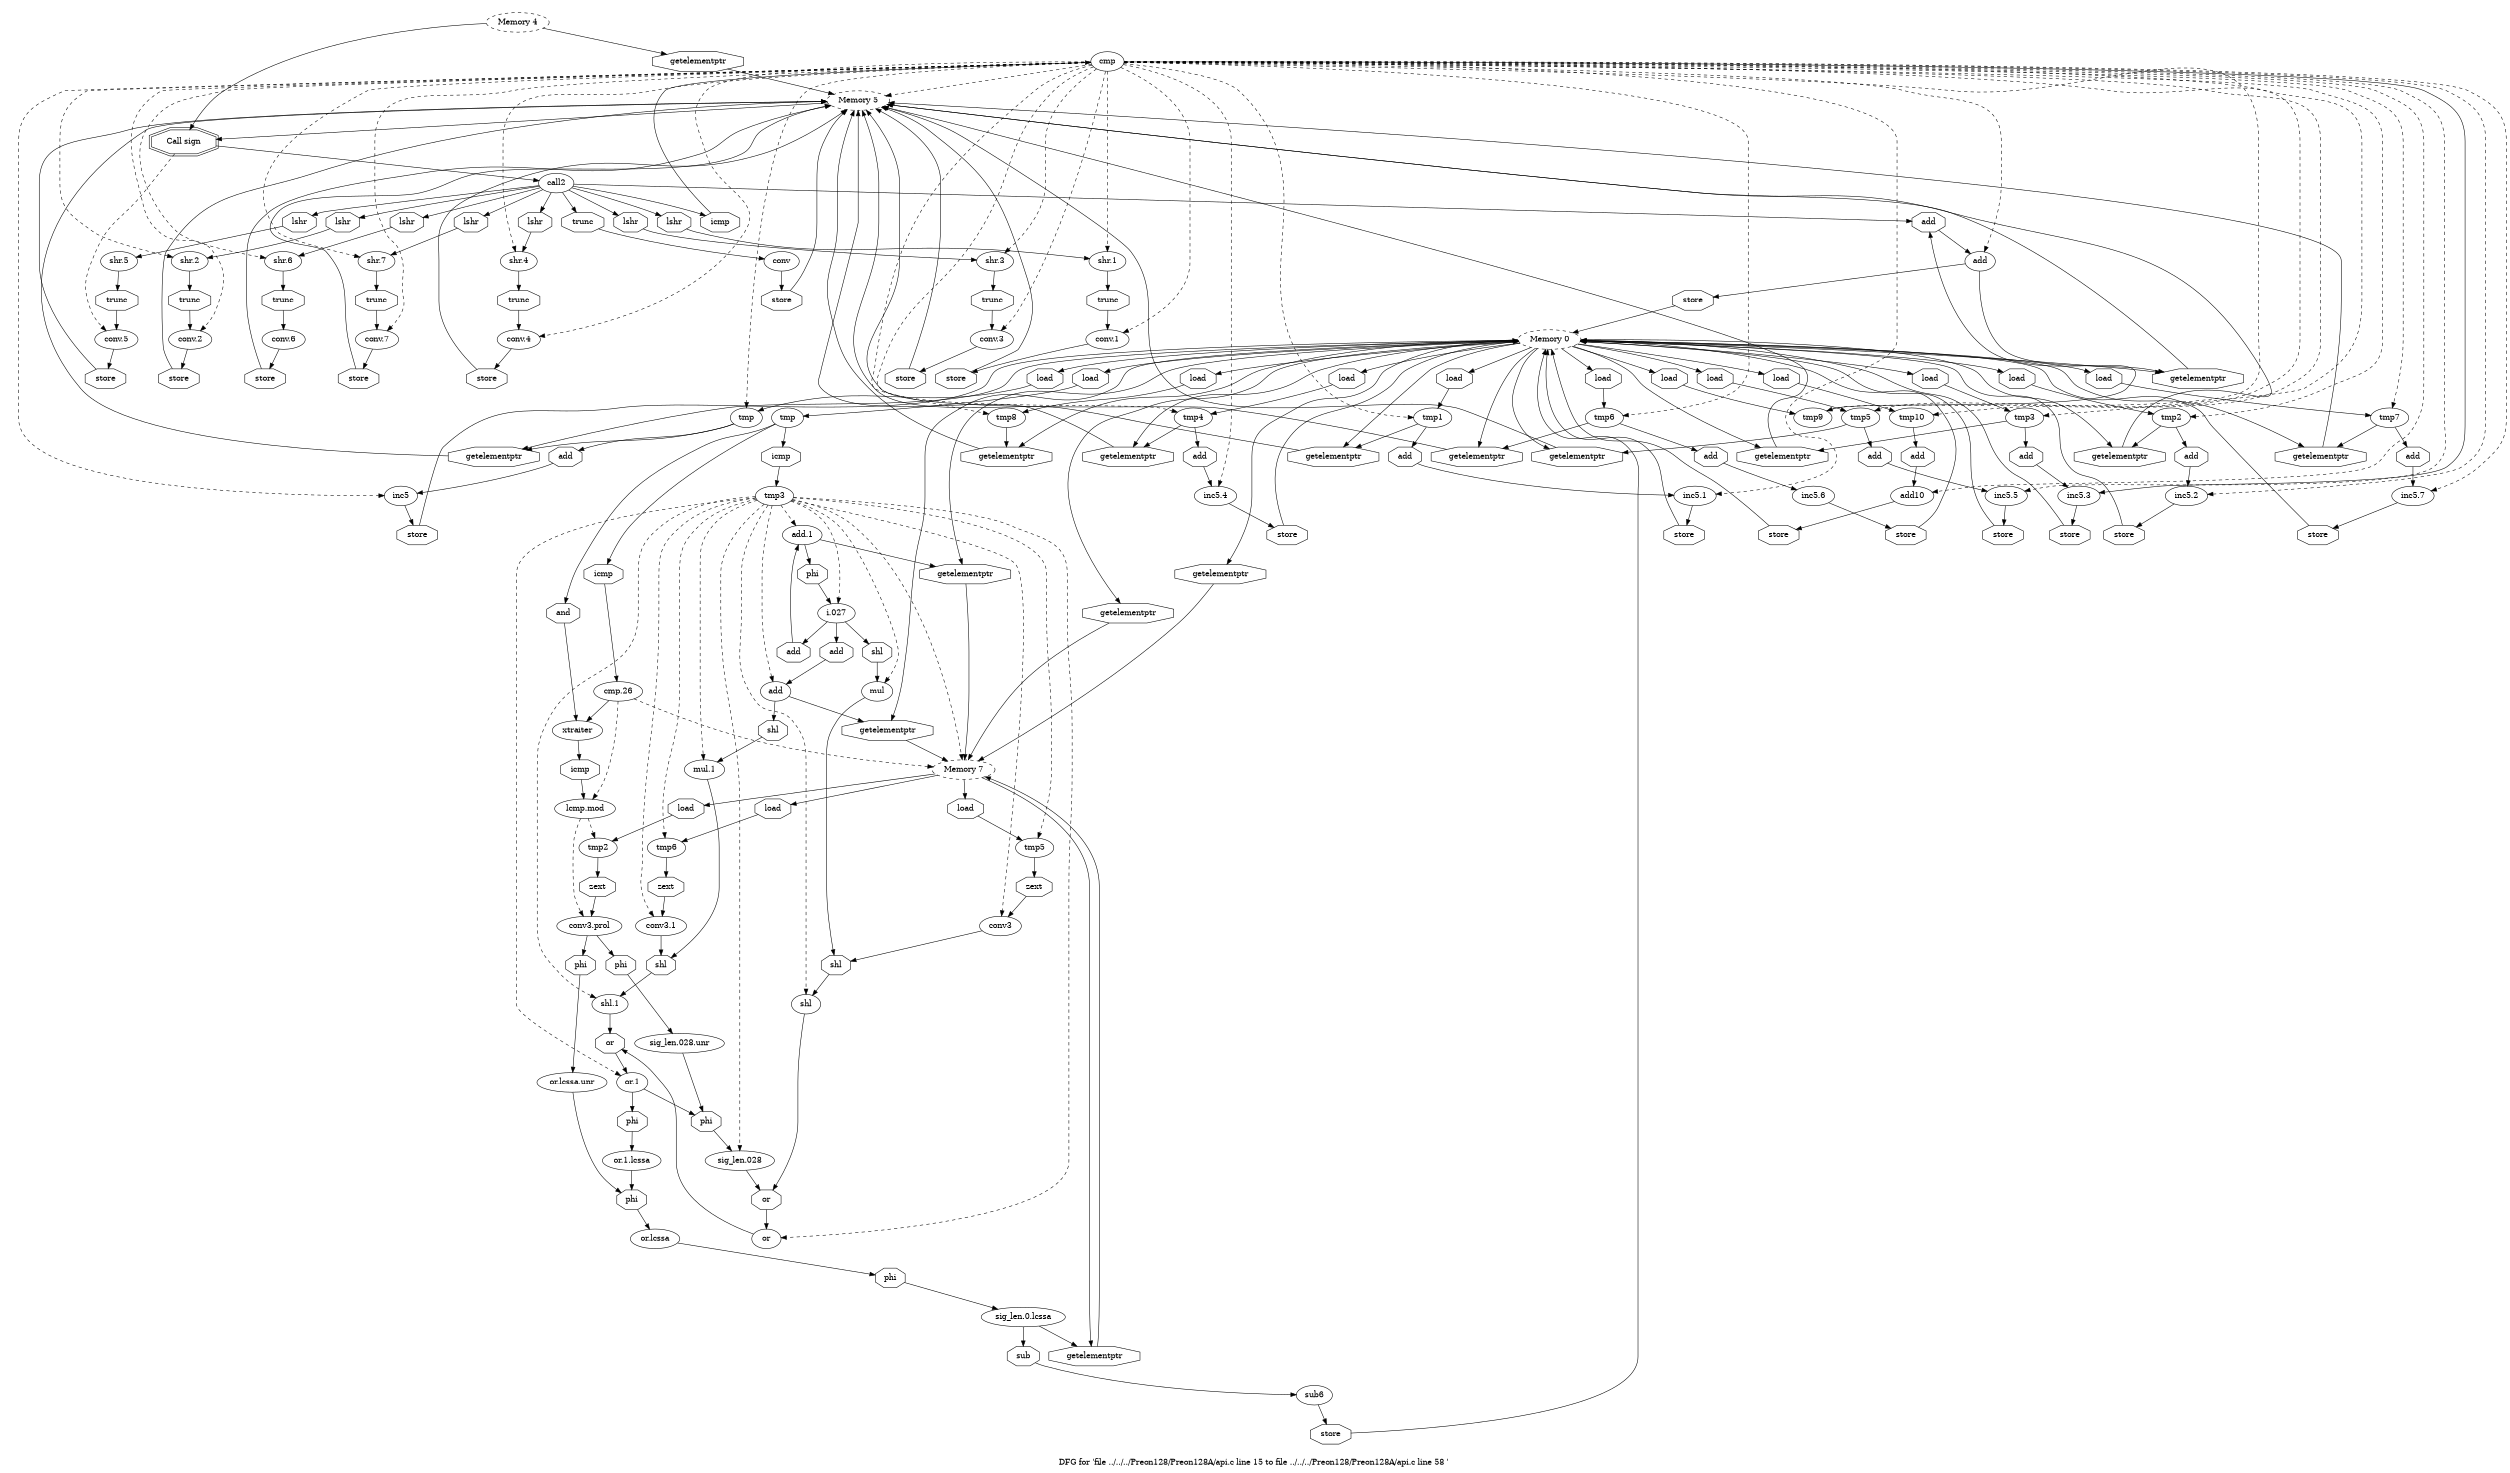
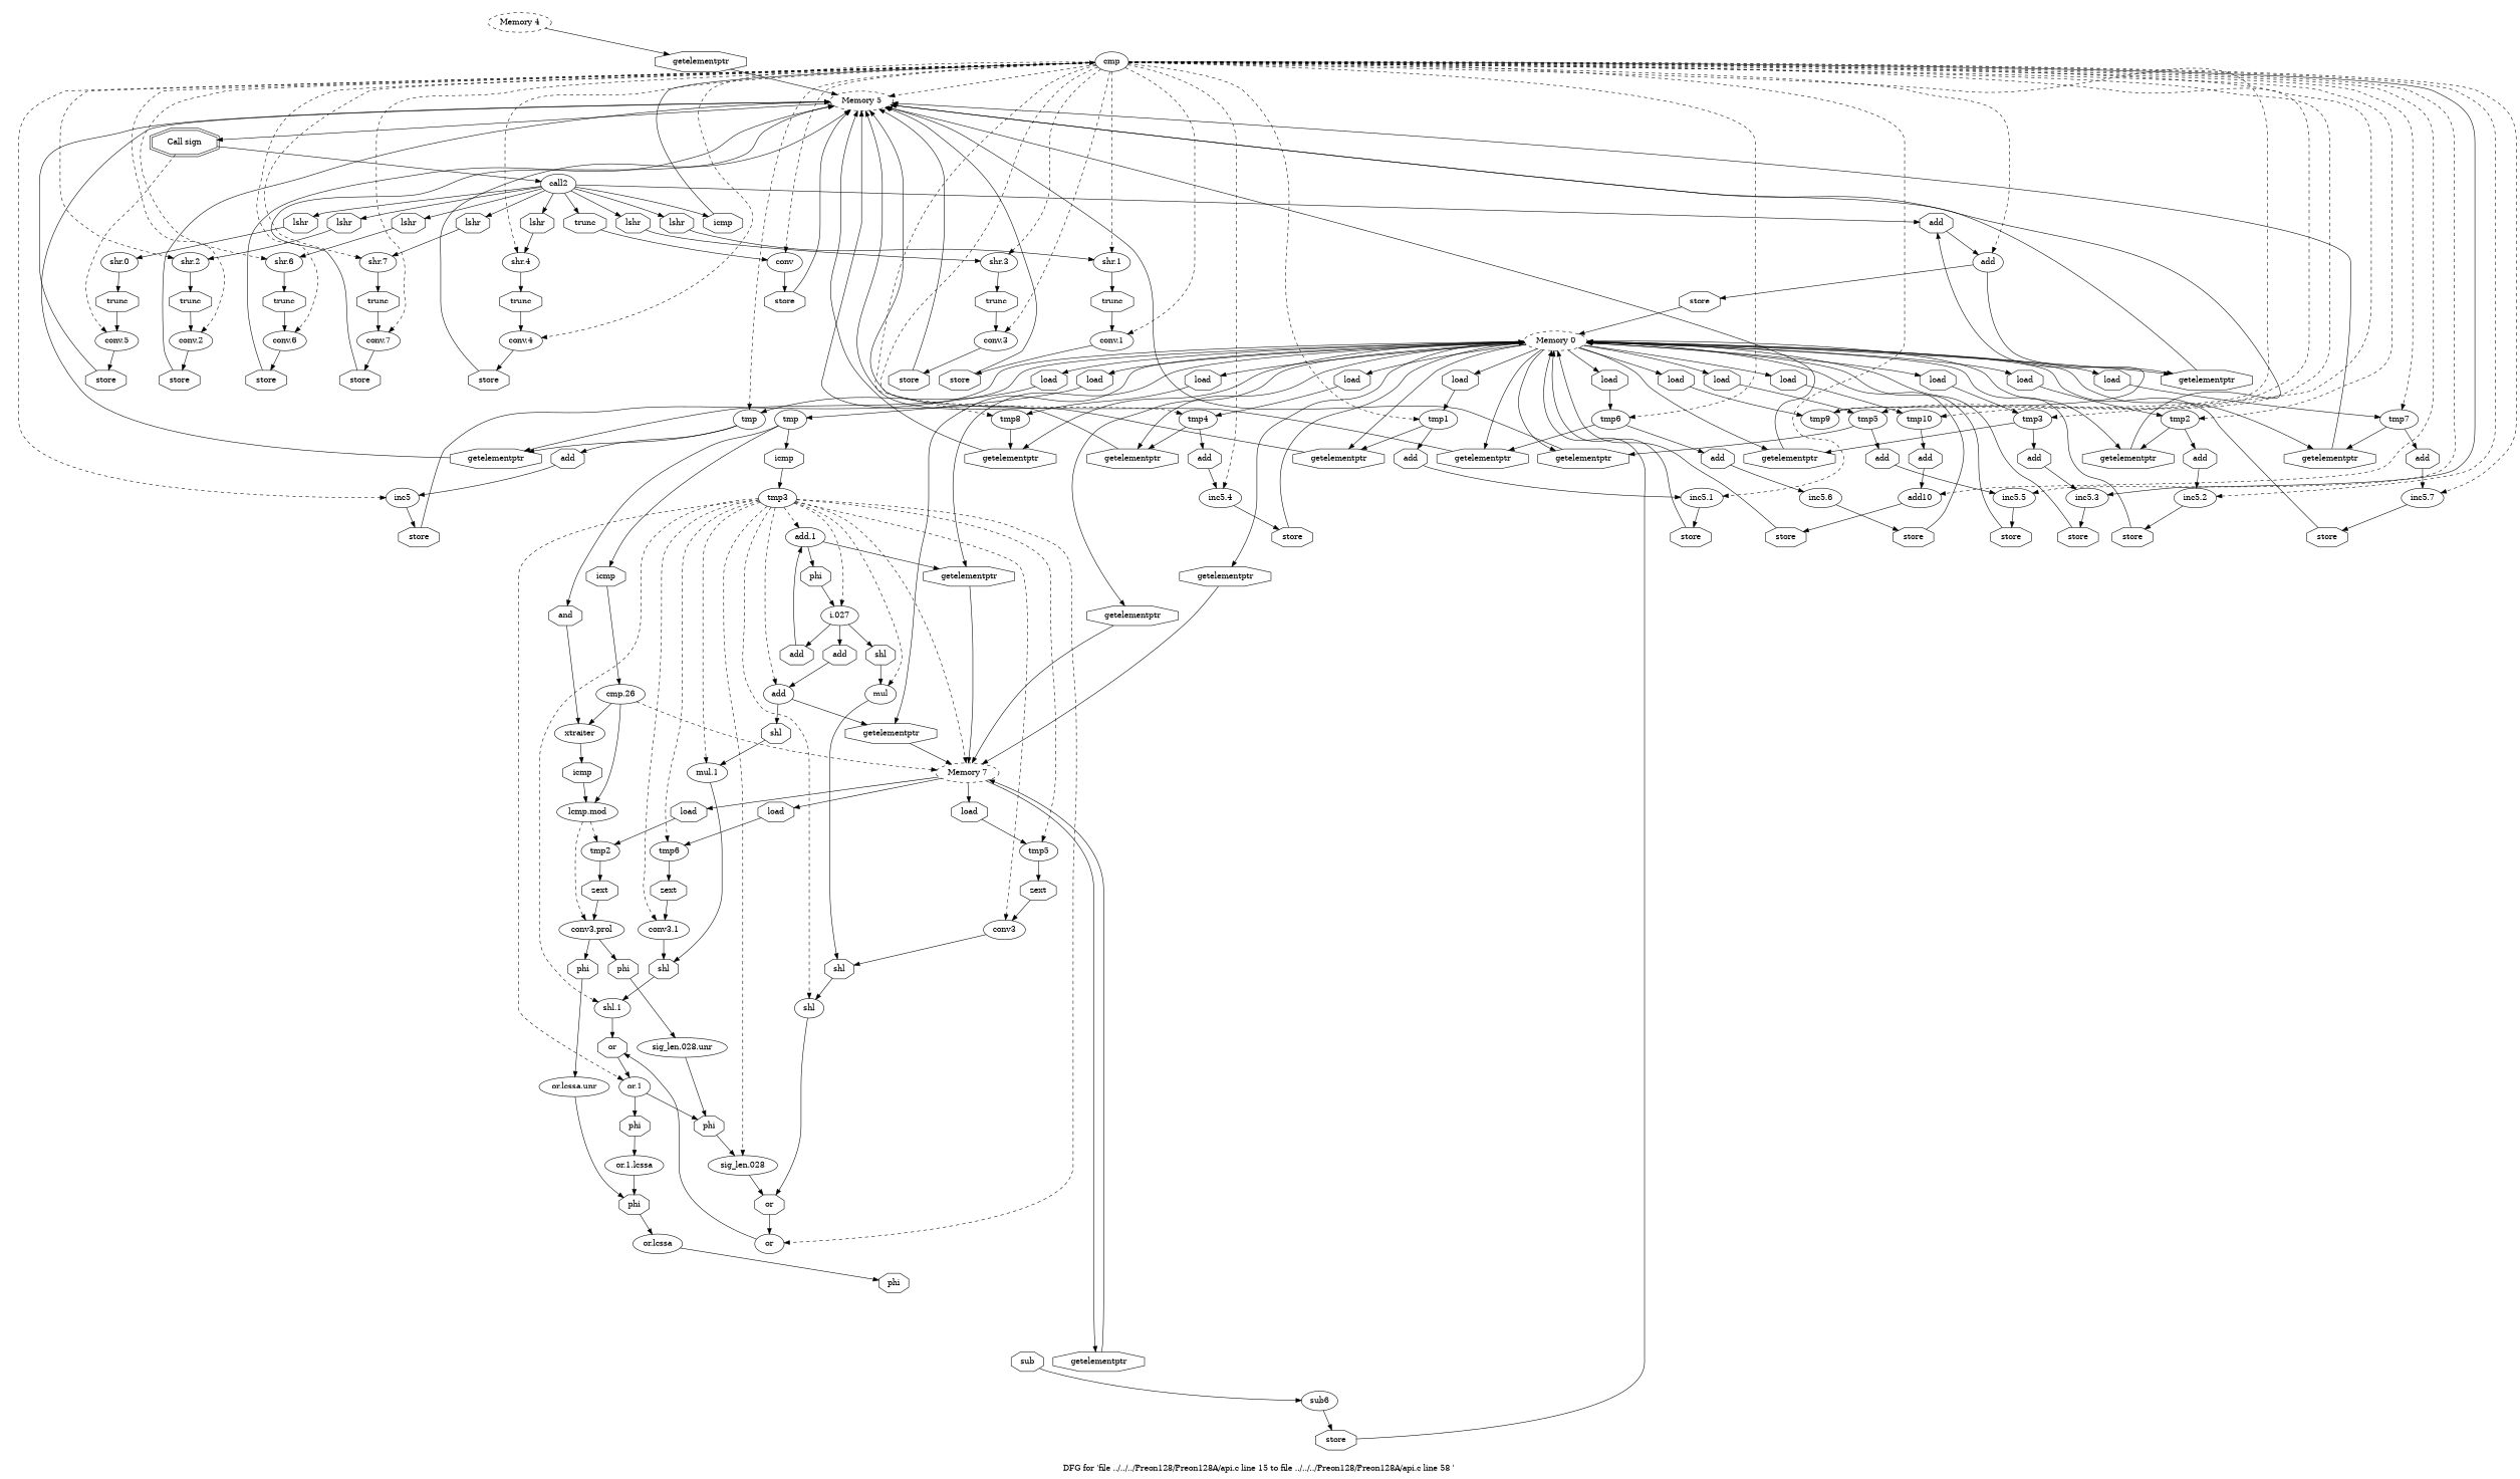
  digraph {
    label="DFG for 'file ../../../Preon128/Preon128A/api.c line 15 to file ../../../Preon128/Preon128A/api.c line 58 ' "
    node [shape=octagon style=solid]
    n1 [label=cmp shape=ellipse]
    n2 [label="Memory 5" shape=ellipse style=dashed]
    n3 [label=add shape=ellipse]
    n4 [label="inc5.1" shape=ellipse]
    n5 [label="conv.2" shape=ellipse]
    n6 [label=tmp4 shape=ellipse]
    n7 [label=tmp1 shape=ellipse]
    n8 [label=tmp5 shape=ellipse]
    n9 [label="inc5.5" shape=ellipse]
    n10 [label="shr.6" shape=ellipse]
    n11 [label="conv.4" shape=ellipse]
    n12 [label="conv.6" shape=ellipse]
    n13 [label=tmp6 shape=ellipse]
    n14 [label=tmp8 shape=ellipse]
    n15 [label=inc5 shape=ellipse]
    n16 [label="shr.4" shape=ellipse]
    n17 [label="inc5.4" shape=ellipse]
    n18 [label=tmp2 shape=ellipse]
    n19 [label=tmp shape=ellipse]
    n20 [label=tmp10 shape=ellipse]
    n21 [label=tmp9 shape=ellipse]
    n22 [label=add10 shape=ellipse]
    n23 [label=conv shape=ellipse]
    n24 [label="shr.7" shape=ellipse]
    n25 [label="shr.3" shape=ellipse]
    n26 [label="conv.7" shape=ellipse]
    n27 [label="inc5.3" shape=ellipse]
    n28 [label="conv.1" shape=ellipse]
    n29 [label="conv.3" shape=ellipse]
    n30 [label="shr.2" shape=ellipse]
    n31 [label=tmp7 shape=ellipse]
    n32 [label="shr.1" shape=ellipse]
    n33 [label="inc5.2" shape=ellipse]
    n34 [label="inc5.7" shape=ellipse]
    n35 [label=tmp3 shape=ellipse]
    n36 [label="Call sign" shape=doubleoctagon]
    n37 [label=getelementptr]
    n38 [label=store]
    n39 [label=store]
    n40 [label=store]
    n41 [label=getelementptr]
    n42 [label=add]
    n43 [label="conv.5" shape=ellipse]
    n44 [label=store]
-   n45 [label="shr.5" shape=ellipse]
+   n45 [label="shr.0" shape=ellipse]
    n46 [label=trunc]
    n47 [label=getelementptr]
    n48 [label=add]
    n49 [label=getelementptr]
    n50 [label=add]
    n51 [label=store]
    n52 [label=trunc]
    n53 [label=store]
    n54 [label=store]
    n55 [label=getelementptr]
    n56 [label=add]
    n57 [label=getelementptr]
    n58 [label=store]
    n59 [label=trunc]
    n60 [label=store]
    n61 [label="inc5.6" shape=ellipse]
    n62 [label=store]
    n63 [label=getelementptr]
    n64 [label=add]
    n65 [label=getelementptr]
    n66 [label=add]
    n67 [label=add]
    n68 [label=add]
    n69 [label=store]
    n70 [label=store]
    n71 [label=trunc]
    n72 [label=trunc]
    n73 [label=store]
    n74 [label=store]
    n75 [label=store]
    n76 [label=store]
    n77 [label=trunc]
    n78 [label=getelementptr]
    n79 [label=add]
    n80 [label=trunc]
    n81 [label=store]
    n82 [label=store]
    n83 [label=getelementptr]
    n84 [label=add]
    n85 [label=call2 shape=ellipse]
    n86 [label="Memory 0" shape=ellipse style=dashed]
    n87 [label=lshr]
    n88 [label=lshr]
    n89 [label=lshr]
    n90 [label=lshr]
    n91 [label=icmp]
    n92 [label=trunc]
    n93 [label=lshr]
    n94 [label=lshr]
    n95 [label=lshr]
    n96 [label="Memory 4" shape=ellipse style=dashed]
    n97 [label=getelementptr]
    n98 [label=load]
    n99 [label=getelementptr]
    n100 [label=load]
    n101 [label=load]
    n102 [label=load]
    n103 [label=load]
    n104 [label=load]
    n105 [label=getelementptr]
    n106 [label=getelementptr]
    n107 [label=load]
    n108 [label=load]
    n109 [label=load]
    n110 [label=load]
    n111 [label=getelementptr]
    n112 [label=load]
    n113 [label=load]
    n114 [label="Memory 7" shape=ellipse style=dashed]
    n115 [label=tmp shape=ellipse]
    n116 [label=getelementptr]
    n117 [label=load]
    n118 [label=load]
    n119 [label=load]
    n120 [label=icmp]
    n121 [label=icmp]
    n122 [label=and]
    n123 [label=mul shape=ellipse]
    n124 [label=shl]
    n125 [label=shl shape=ellipse]
    n126 [label=or]
    n127 [label=shl]
    n128 [label="sig_len.028" shape=ellipse]
    n129 [label=or shape=ellipse]
    n130 [label=or]
    n131 [label="or.1.lcssa" shape=ellipse]
    n132 [label=phi]
    n133 [label="or.lcssa" shape=ellipse]
    n134 [label=phi]
    n135 [label=phi]
    n136 [label="conv3.1" shape=ellipse]
    n137 [label=shl]
    n138 [label="shl.1" shape=ellipse]
    n139 [label=zext]
    n140 [label=phi]
-   n141 [label="sig_len.0.lcssa" shape=ellipse]
    n142 [label=sub]
    n143 [label="or.1" shape=ellipse]
    n144 [label=tmp6 shape=ellipse]
    n145 [label=tmp2 shape=ellipse]
    n146 [label=tmp5 shape=ellipse]
    n147 [label="add.1" shape=ellipse]
    n148 [label=phi]
    n149 [label="i.027" shape=ellipse]
    n150 [label=add]
    n151 [label=add]
    n152 [label=shl]
    n153 [label="mul.1" shape=ellipse]
    n154 [label=add shape=ellipse]
    n155 [label=tmp3 shape=ellipse]
    n156 [label=conv3 shape=ellipse]
    n157 [label=zext]
    n158 [label="sig_len.028.unr" shape=ellipse]
    n159 [label=phi]
    n160 [label=zext]
    n161 [label="conv3.prol" shape=ellipse]
    n162 [label=phi]
    n163 [label="or.lcssa.unr" shape=ellipse]
    n164 [label="cmp.26" shape=ellipse]
    n165 [label=xtraiter shape=ellipse]
    n166 [label="lcmp.mod" shape=ellipse]
    n167 [label=icmp]
    n168 [label=sub6 shape=ellipse]
    n169 [label=store]
    n1 -> n2 [style=dashed]
    n1 -> n3 [style=dashed]
    n1 -> n4 [style=dashed]
    n1 -> n5 [style=dashed]
    n1 -> n6 [style=dashed]
    n1 -> n7 [style=dashed]
    n1 -> n8 [style=dashed]
    n1 -> n9 [style=dashed]
    n1 -> n10 [style=dashed]
    n1 -> n11 [style=dashed]
+   n1 -> n12 [style=dashed]
    n1 -> n13 [style=dashed]
    n1 -> n14 [style=dashed]
    n1 -> n15 [style=dashed]
    n1 -> n16 [style=dashed]
    n1 -> n17 [style=dashed]
    n1 -> n18 [style=dashed]
    n1 -> n19 [style=dashed]
    n1 -> n20 [style=dashed]
    n1 -> n21 [style=dashed]
    n1 -> n22 [style=dashed]
+   n1 -> n23 [style=dashed]
    n1 -> n24 [style=dashed]
    n1 -> n25 [style=dashed]
    n1 -> n26 [style=dashed]
    n1 -> n27 [style=solid]
    n1 -> n28 [style=dashed]
    n1 -> n29 [style=dashed]
    n1 -> n30 [style=dashed]
    n1 -> n31 [style=dashed]
    n1 -> n32 [style=dashed]
    n1 -> n33 [style=dashed]
    n1 -> n34 [style=dashed]
    n1 -> n35 [style=dashed]
    n2 -> n36
    n3 -> n37
    n3 -> n38
    n4 -> n39
    n5 -> n40
    n6 -> n41
    n6 -> n42
    n7 -> n47
    n7 -> n48
    n8 -> n49
    n8 -> n50
    n9 -> n51
    n10 -> n52
    n11 -> n53
    n12 -> n54
    n13 -> n55
    n13 -> n56
    n14 -> n57
    n15 -> n58
    n16 -> n59
    n17 -> n60
    n18 -> n63
    n18 -> n64
    n19 -> n65
    n19 -> n66
    n20 -> n67
    n21 -> n68
    n22 -> n69
    n23 -> n70
    n24 -> n71
    n25 -> n72
    n26 -> n73
    n27 -> n74
    n28 -> n75
    n29 -> n76
    n30 -> n77
    n31 -> n78
    n31 -> n79
    n32 -> n80
    n33 -> n81
    n34 -> n82
    n35 -> n83
    n35 -> n84
    n36 -> n43 [style=dashed]
    n36 -> n85
    n37 -> n2
    n38 -> n86
    n39 -> n86
    n40 -> n2
    n41 -> n2
    n42 -> n17
    n43 -> n44
    n44 -> n2
    n45 -> n46
    n46 -> n43
    n47 -> n2
    n48 -> n4
    n49 -> n2
    n50 -> n9
    n51 -> n86
    n52 -> n12
    n53 -> n2
    n54 -> n2
    n55 -> n2
    n56 -> n61
    n57 -> n2
    n58 -> n86
    n59 -> n11
    n60 -> n86
    n61 -> n62
    n62 -> n86
    n63 -> n2
    n64 -> n33
    n65 -> n2
    n66 -> n15
    n67 -> n22
    n68 -> n3
    n69 -> n86
    n70 -> n2
    n71 -> n26
    n72 -> n29
    n73 -> n2
    n74 -> n86
    n75 -> n2
    n76 -> n2
    n77 -> n5
    n78 -> n2
    n79 -> n34
    n80 -> n28
    n81 -> n86
    n82 -> n86
    n83 -> n2
    n84 -> n27
    n85 -> n68
    n85 -> n87
    n85 -> n88
    n85 -> n89
    n85 -> n90
    n85 -> n91
    n85 -> n92
    n85 -> n93
    n85 -> n94
    n85 -> n95
    n86 -> n37
    n86 -> n41
    n86 -> n47
    n86 -> n49
    n86 -> n55
    n86 -> n57
    n86 -> n63
    n86 -> n65
    n86 -> n78
    n86 -> n83
    n86 -> n98
    n86 -> n99
    n86 -> n100
    n86 -> n101
    n86 -> n102
    n86 -> n103
    n86 -> n104
    n86 -> n105
    n86 -> n106
    n86 -> n107
    n86 -> n108
    n86 -> n109
    n86 -> n110
    n86 -> n111
    n86 -> n112
    n86 -> n113
    n87 -> n45
    n88 -> n16
    n89 -> n10
    n90 -> n30
    n91 -> n1
    n92 -> n23
    n93 -> n24
    n94 -> n25
    n95 -> n32
-   n96 -> n36
    n96 -> n97
    n97 -> n2
    n98 -> n8
    n99 -> n114
    n100 -> n35
    n101 -> n19
    n102 -> n13
    n103 -> n7
    n104 -> n14
    n105 -> n114
    n106 -> n114
    n107 -> n20
    n108 -> n21
    n109 -> n115
    n110 -> n6
    n111 -> n114
    n112 -> n31
    n113 -> n18
    n114 -> n116
    n114 -> n117
    n114 -> n118
    n114 -> n119
    n115 -> n120
    n115 -> n121
    n115 -> n122
    n116 -> n114
    n117 -> n144
    n118 -> n145
    n119 -> n146
    n120 -> n155
    n121 -> n164
    n122 -> n165
    n123 -> n124
    n124 -> n125
    n125 -> n126
    n126 -> n129
    n127 -> n123
    n128 -> n126
    n129 -> n130
    n130 -> n143
    n131 -> n132
    n132 -> n133
    n133 -> n134
-   n134 -> n141
    n135 -> n131
    n136 -> n137
    n137 -> n138
    n138 -> n130
    n139 -> n136
    n140 -> n128
-   n141 -> n116
-   n141 -> n142
    n142 -> n168
    n143 -> n135
    n143 -> n140
    n144 -> n139
    n145 -> n160
    n146 -> n157
    n147 -> n99
    n147 -> n148
    n148 -> n149
    n149 -> n127
    n149 -> n150
    n149 -> n151
    n150 -> n147
    n151 -> n154
    n152 -> n153
    n153 -> n137
    n154 -> n106
    n154 -> n152
    n155 -> n114 [style=dashed]
    n155 -> n123 [style=dashed]
    n155 -> n125 [style=dashed]
    n155 -> n128 [style=dashed]
    n155 -> n129 [style=dashed]
    n155 -> n136 [style=dashed]
    n155 -> n138 [style=dashed]
    n155 -> n143 [style=dashed]
    n155 -> n144 [style=dashed]
    n155 -> n146 [style=dashed]
    n155 -> n147 [style=dashed]
    n155 -> n149 [style=dashed]
    n155 -> n153 [style=dashed]
    n155 -> n154 [style=dashed]
    n155 -> n156 [style=dashed]
    n156 -> n124
    n157 -> n156
    n158 -> n140
    n159 -> n158
    n160 -> n161
    n161 -> n159
    n161 -> n162
    n162 -> n163
    n163 -> n132
    n164 -> n114 [style=dashed]
    n164 -> n165 [style=solid]
-   n164 -> n166 [style=dashed]
+   n164 -> n166 [style=solid]
    n165 -> n167
    n166 -> n145 [style=dashed]
    n166 -> n161 [style=dashed]
    n167 -> n166
    n168 -> n169
    n169 -> n86
  }
